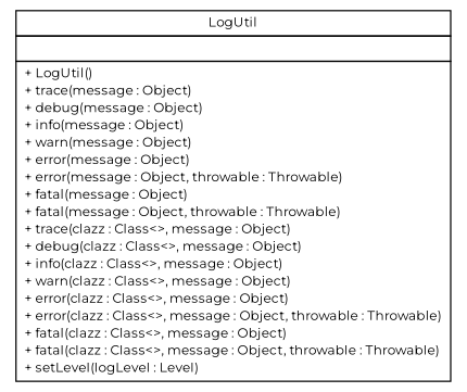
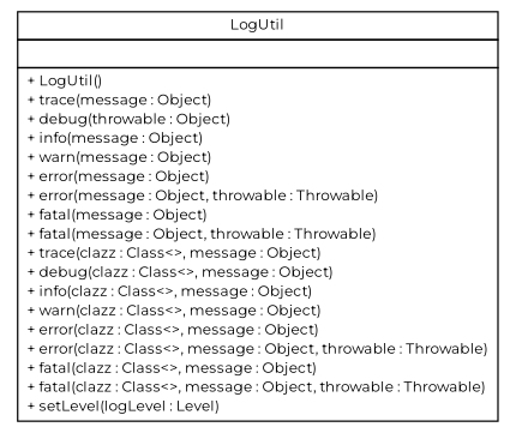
  digraph {
    nodesep=0.25
    ranksep=0.5
    fontname=Montserrat
-   n1 [fontcolor=black fontname=Montserrat fontsize=10.0 label=<<table title="com.xley.lfosc.util.LogUtil" border="0" cellborder="1" cellspacing="0" cellpadding="2" port="p" href="./LogUtil.html"> 		<tr><td><table border="0" cellspacing="0" cellpadding="1"> <tr><td align="center" balign="center"> LogUtil </td></tr> 		</table></td></tr> 		<tr><td><table border="0" cellspacing="0" cellpadding="1"> <tr><td align="left" balign="left">  </td></tr> 		</table></td></tr> 		<tr><td><table border="0" cellspacing="0" cellpadding="1"> <tr><td align="left" balign="left"> + LogUtil() </td></tr> <tr><td align="left" balign="left"> + trace(message : Object) </td></tr> <tr><td align="left" balign="left"> + debug(message : Object) </td></tr> <tr><td align="left" balign="left"> + info(message : Object) </td></tr> <tr><td align="left" balign="left"> + warn(message : Object) </td></tr> <tr><td align="left" balign="left"> + error(message : Object) </td></tr> <tr><td align="left" balign="left"> + error(message : Object, throwable : Throwable) </td></tr> <tr><td align="left" balign="left"> + fatal(message : Object) </td></tr> <tr><td align="left" balign="left"> + fatal(message : Object, throwable : Throwable) </td></tr> <tr><td align="left" balign="left"> + trace(clazz : Class&lt;&gt;, message : Object) </td></tr> <tr><td align="left" balign="left"> + debug(clazz : Class&lt;&gt;, message : Object) </td></tr> <tr><td align="left" balign="left"> + info(clazz : Class&lt;&gt;, message : Object) </td></tr> <tr><td align="left" balign="left"> + warn(clazz : Class&lt;&gt;, message : Object) </td></tr> <tr><td align="left" balign="left"> + error(clazz : Class&lt;&gt;, message : Object) </td></tr> <tr><td align="left" balign="left"> + error(clazz : Class&lt;&gt;, message : Object, throwable : Throwable) </td></tr> <tr><td align="left" balign="left"> + fatal(clazz : Class&lt;&gt;, message : Object) </td></tr> <tr><td align="left" balign="left"> + fatal(clazz : Class&lt;&gt;, message : Object, throwable : Throwable) </td></tr> <tr><td align="left" balign="left"> + setLevel(logLevel : Level) </td></tr> 		</table></td></tr> 		</table>> shape=plaintext]
+   n1 [fontcolor=black fontname=Montserrat fontsize=10.0 label=<<table title="com.xley.lfosc.util.LogUtil" border="0" cellborder="1" cellspacing="0" cellpadding="2" port="p" href="./LogUtil.html"> 		<tr><td><table border="0" cellspacing="0" cellpadding="1"> <tr><td align="center" balign="center"> LogUtil </td></tr> 		</table></td></tr> 		<tr><td><table border="0" cellspacing="0" cellpadding="1"> <tr><td align="left" balign="left">  </td></tr> 		</table></td></tr> 		<tr><td><table border="0" cellspacing="0" cellpadding="1"> <tr><td align="left" balign="left"> + LogUtil() </td></tr> <tr><td align="left" balign="left"> + trace(message : Object) </td></tr> <tr><td align="left" balign="left"> + debug(throwable : Object) </td></tr> <tr><td align="left" balign="left"> + info(message : Object) </td></tr> <tr><td align="left" balign="left"> + warn(message : Object) </td></tr> <tr><td align="left" balign="left"> + error(message : Object) </td></tr> <tr><td align="left" balign="left"> + error(message : Object, throwable : Throwable) </td></tr> <tr><td align="left" balign="left"> + fatal(message : Object) </td></tr> <tr><td align="left" balign="left"> + fatal(message : Object, throwable : Throwable) </td></tr> <tr><td align="left" balign="left"> + trace(clazz : Class&lt;&gt;, message : Object) </td></tr> <tr><td align="left" balign="left"> + debug(clazz : Class&lt;&gt;, message : Object) </td></tr> <tr><td align="left" balign="left"> + info(clazz : Class&lt;&gt;, message : Object) </td></tr> <tr><td align="left" balign="left"> + warn(clazz : Class&lt;&gt;, message : Object) </td></tr> <tr><td align="left" balign="left"> + error(clazz : Class&lt;&gt;, message : Object) </td></tr> <tr><td align="left" balign="left"> + error(clazz : Class&lt;&gt;, message : Object, throwable : Throwable) </td></tr> <tr><td align="left" balign="left"> + fatal(clazz : Class&lt;&gt;, message : Object) </td></tr> <tr><td align="left" balign="left"> + fatal(clazz : Class&lt;&gt;, message : Object, throwable : Throwable) </td></tr> <tr><td align="left" balign="left"> + setLevel(logLevel : Level) </td></tr> 		</table></td></tr> 		</table>> shape=plaintext]
  }
